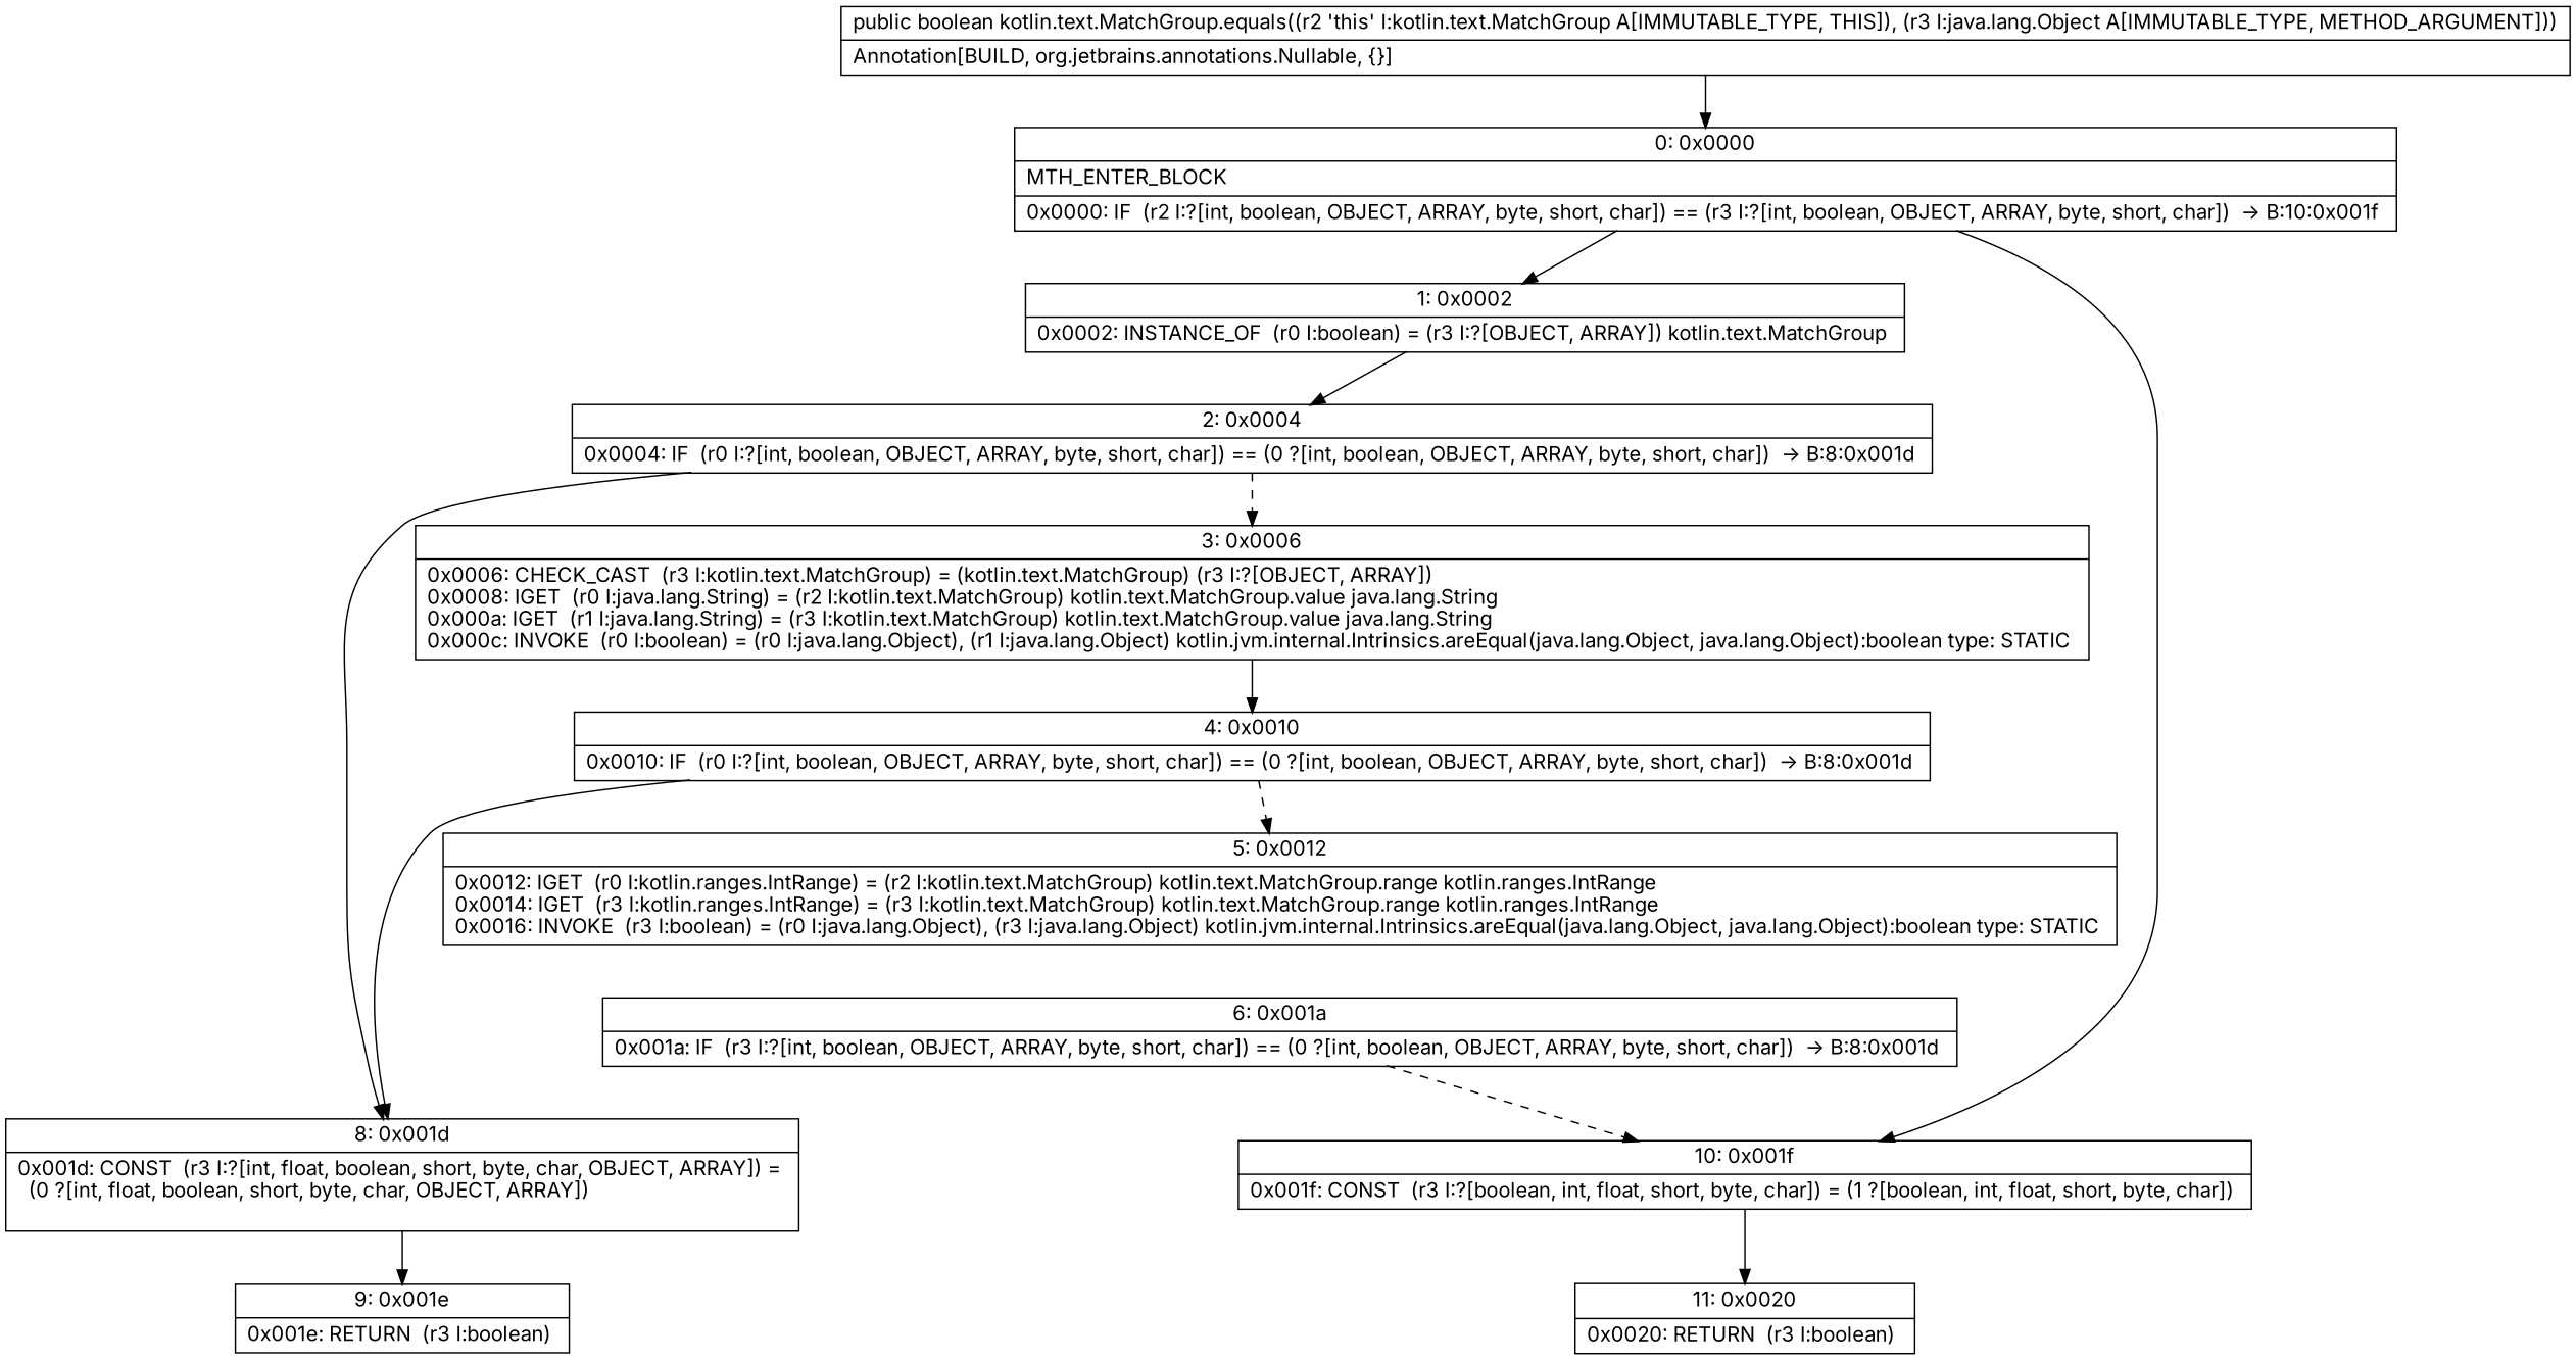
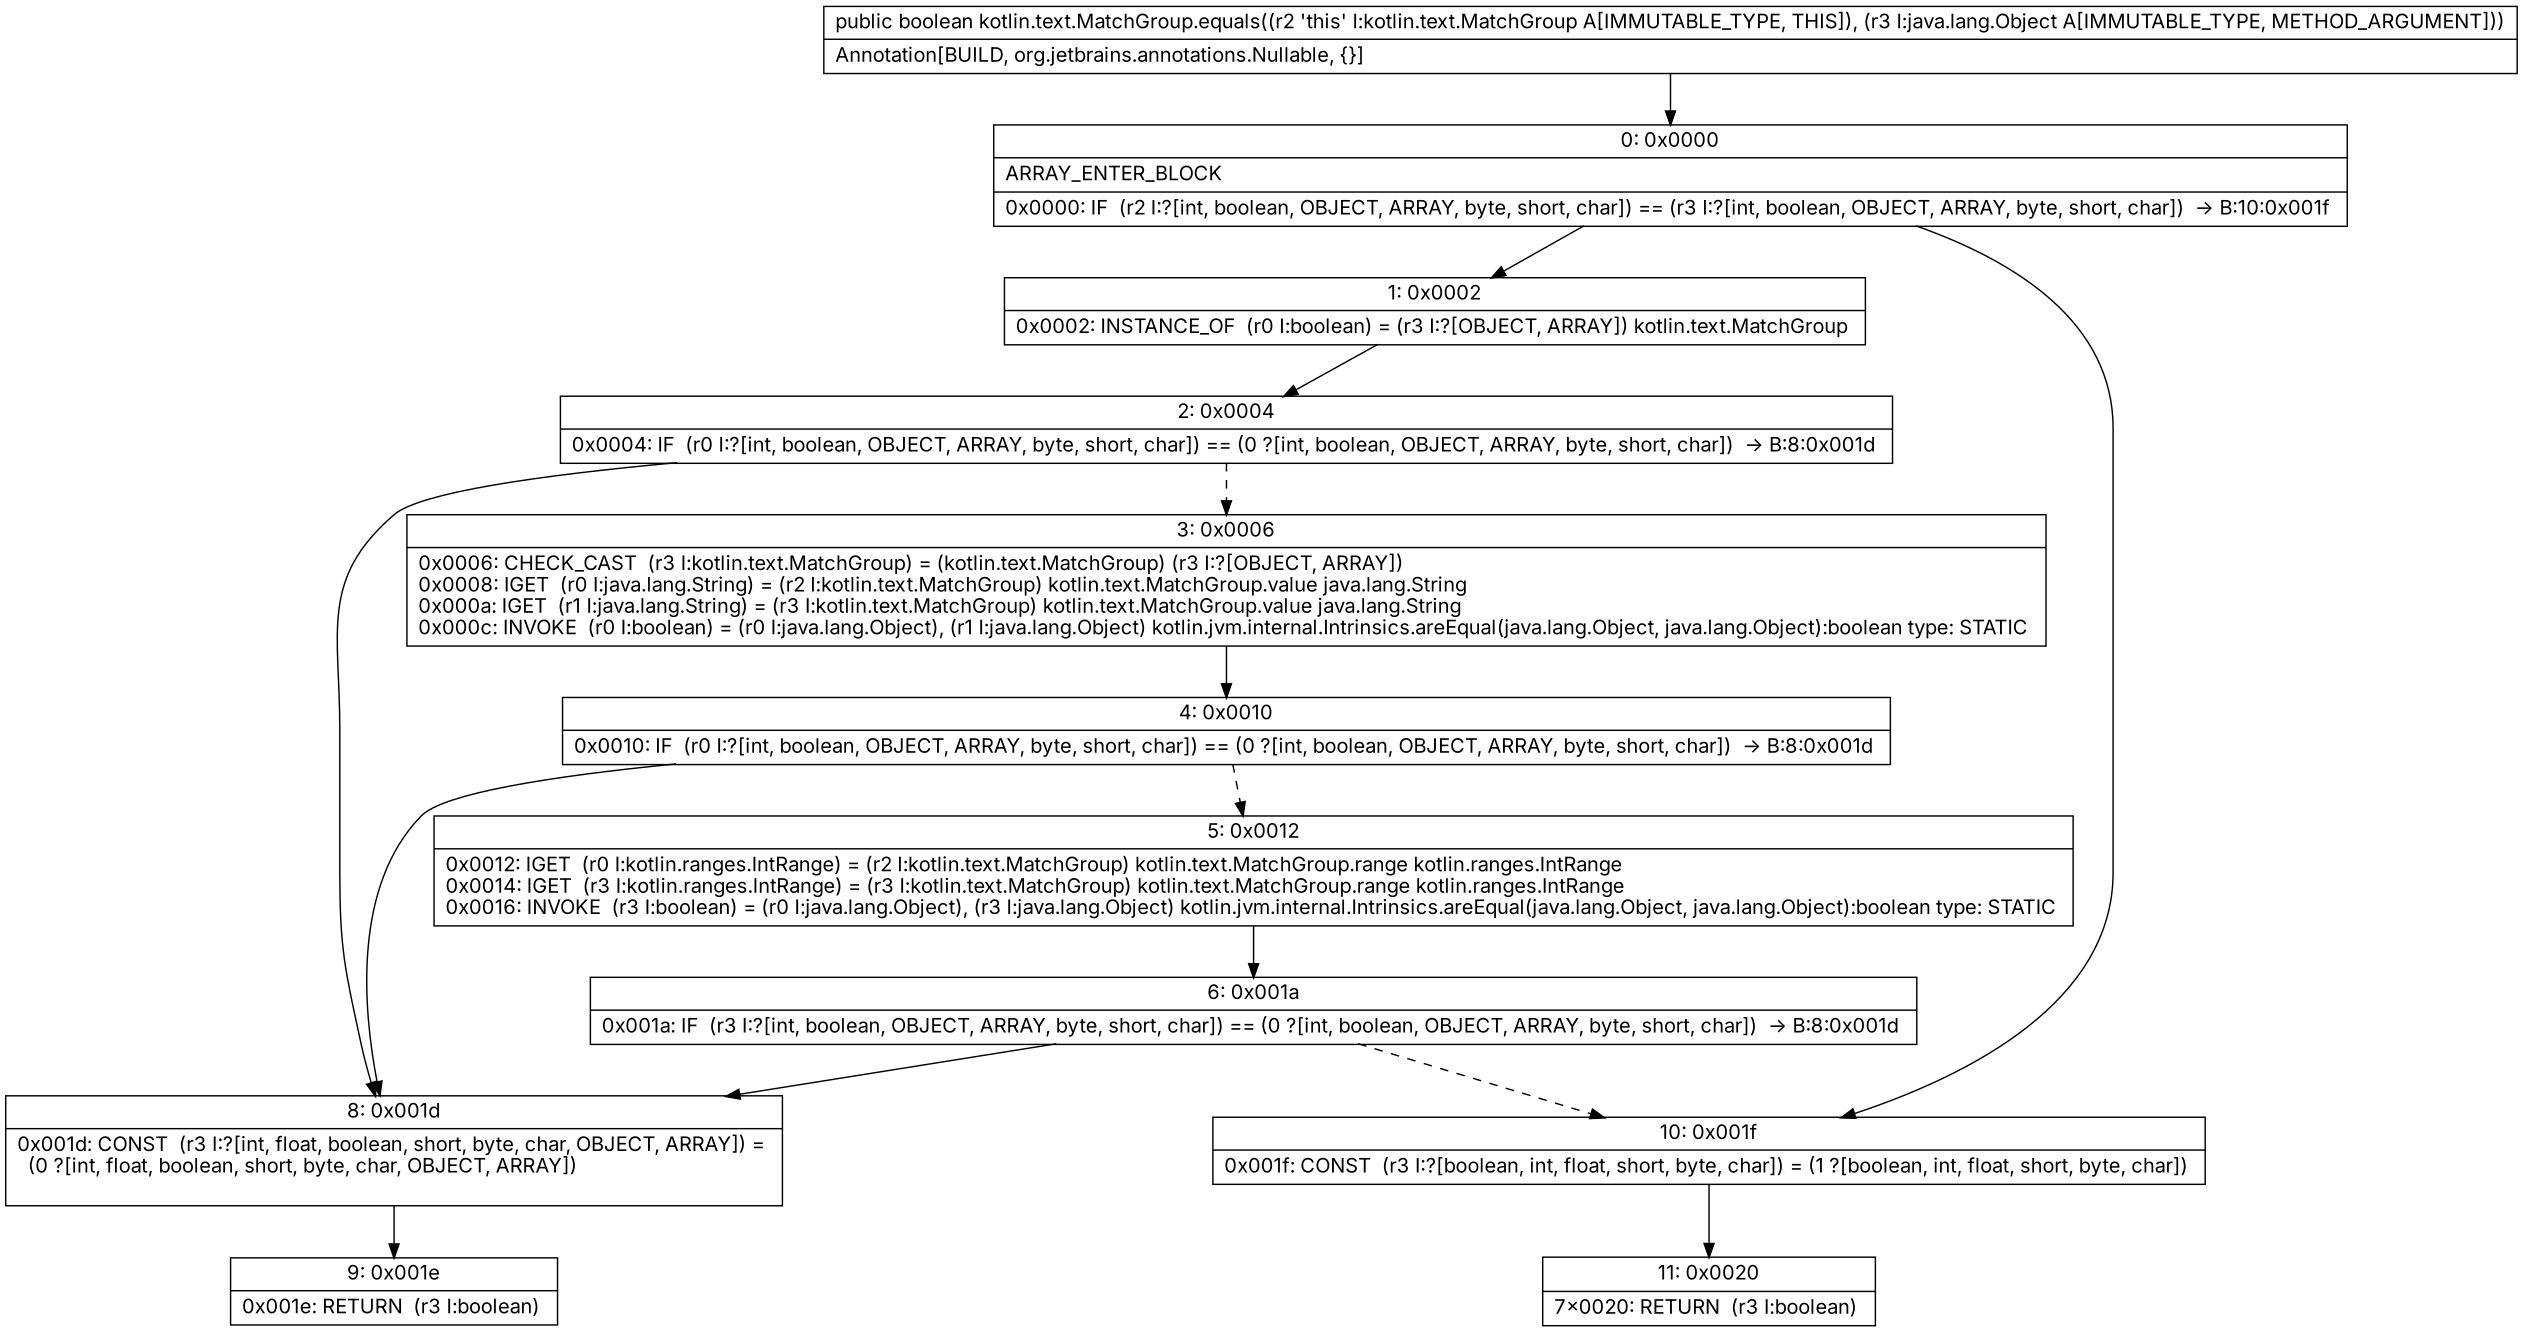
  digraph {
    fontname=Inter
    node [fontname=Inter shape=record]
    edge [fontname=Inter]
-   n1 [label="{0\:\ 0x0000|MTH_ENTER_BLOCK\l|0x0000: IF  (r2 I:?[int, boolean, OBJECT, ARRAY, byte, short, char]) == (r3 I:?[int, boolean, OBJECT, ARRAY, byte, short, char])  \-\> B:10:0x001f \l}"]
+   n1 [label="{0\:\ 0x0000|ARRAY_ENTER_BLOCK\l|0x0000: IF  (r2 I:?[int, boolean, OBJECT, ARRAY, byte, short, char]) == (r3 I:?[int, boolean, OBJECT, ARRAY, byte, short, char])  \-\> B:10:0x001f \l}"]
    n2 [label="{1\:\ 0x0002|0x0002: INSTANCE_OF  (r0 I:boolean) = (r3 I:?[OBJECT, ARRAY]) kotlin.text.MatchGroup \l}"]
    n3 [label="{10\:\ 0x001f|0x001f: CONST  (r3 I:?[boolean, int, float, short, byte, char]) = (1 ?[boolean, int, float, short, byte, char]) \l}"]
    n4 [label="{2\:\ 0x0004|0x0004: IF  (r0 I:?[int, boolean, OBJECT, ARRAY, byte, short, char]) == (0 ?[int, boolean, OBJECT, ARRAY, byte, short, char])  \-\> B:8:0x001d \l}"]
-   n5 [label="{11\:\ 0x0020|0x0020: RETURN  (r3 I:boolean) \l}"]
+   n5 [label="{11\:\ 0x0020|7x0020: RETURN  (r3 I:boolean) \l}"]
    n6 [label="{3\:\ 0x0006|0x0006: CHECK_CAST  (r3 I:kotlin.text.MatchGroup) = (kotlin.text.MatchGroup) (r3 I:?[OBJECT, ARRAY]) \l0x0008: IGET  (r0 I:java.lang.String) = (r2 I:kotlin.text.MatchGroup) kotlin.text.MatchGroup.value java.lang.String \l0x000a: IGET  (r1 I:java.lang.String) = (r3 I:kotlin.text.MatchGroup) kotlin.text.MatchGroup.value java.lang.String \l0x000c: INVOKE  (r0 I:boolean) = (r0 I:java.lang.Object), (r1 I:java.lang.Object) kotlin.jvm.internal.Intrinsics.areEqual(java.lang.Object, java.lang.Object):boolean type: STATIC \l}"]
    n7 [label="{8\:\ 0x001d|0x001d: CONST  (r3 I:?[int, float, boolean, short, byte, char, OBJECT, ARRAY]) = \l  (0 ?[int, float, boolean, short, byte, char, OBJECT, ARRAY])\l \l}"]
    n8 [label="{4\:\ 0x0010|0x0010: IF  (r0 I:?[int, boolean, OBJECT, ARRAY, byte, short, char]) == (0 ?[int, boolean, OBJECT, ARRAY, byte, short, char])  \-\> B:8:0x001d \l}"]
    n9 [label="{9\:\ 0x001e|0x001e: RETURN  (r3 I:boolean) \l}"]
    n10 [label="{5\:\ 0x0012|0x0012: IGET  (r0 I:kotlin.ranges.IntRange) = (r2 I:kotlin.text.MatchGroup) kotlin.text.MatchGroup.range kotlin.ranges.IntRange \l0x0014: IGET  (r3 I:kotlin.ranges.IntRange) = (r3 I:kotlin.text.MatchGroup) kotlin.text.MatchGroup.range kotlin.ranges.IntRange \l0x0016: INVOKE  (r3 I:boolean) = (r0 I:java.lang.Object), (r3 I:java.lang.Object) kotlin.jvm.internal.Intrinsics.areEqual(java.lang.Object, java.lang.Object):boolean type: STATIC \l}"]
    n11 [label="{6\:\ 0x001a|0x001a: IF  (r3 I:?[int, boolean, OBJECT, ARRAY, byte, short, char]) == (0 ?[int, boolean, OBJECT, ARRAY, byte, short, char])  \-\> B:8:0x001d \l}"]
    n12 [label="{public boolean kotlin.text.MatchGroup.equals((r2 'this' I:kotlin.text.MatchGroup A[IMMUTABLE_TYPE, THIS]), (r3 I:java.lang.Object A[IMMUTABLE_TYPE, METHOD_ARGUMENT]))  | Annotation[BUILD, org.jetbrains.annotations.Nullable, \{\}]\l}"]
    n1 -> n2 [style=solid]
    n1 -> n3
    n2 -> n4
    n3 -> n5
    n4 -> n6 [style=dashed]
    n4 -> n7
    n6 -> n8
    n7 -> n9
    n8 -> n7
    n8 -> n10 [style=dashed]
+   n10 -> n11
    n11 -> n3 [style=dashed]
+   n11 -> n7
    n12 -> n1
  }
